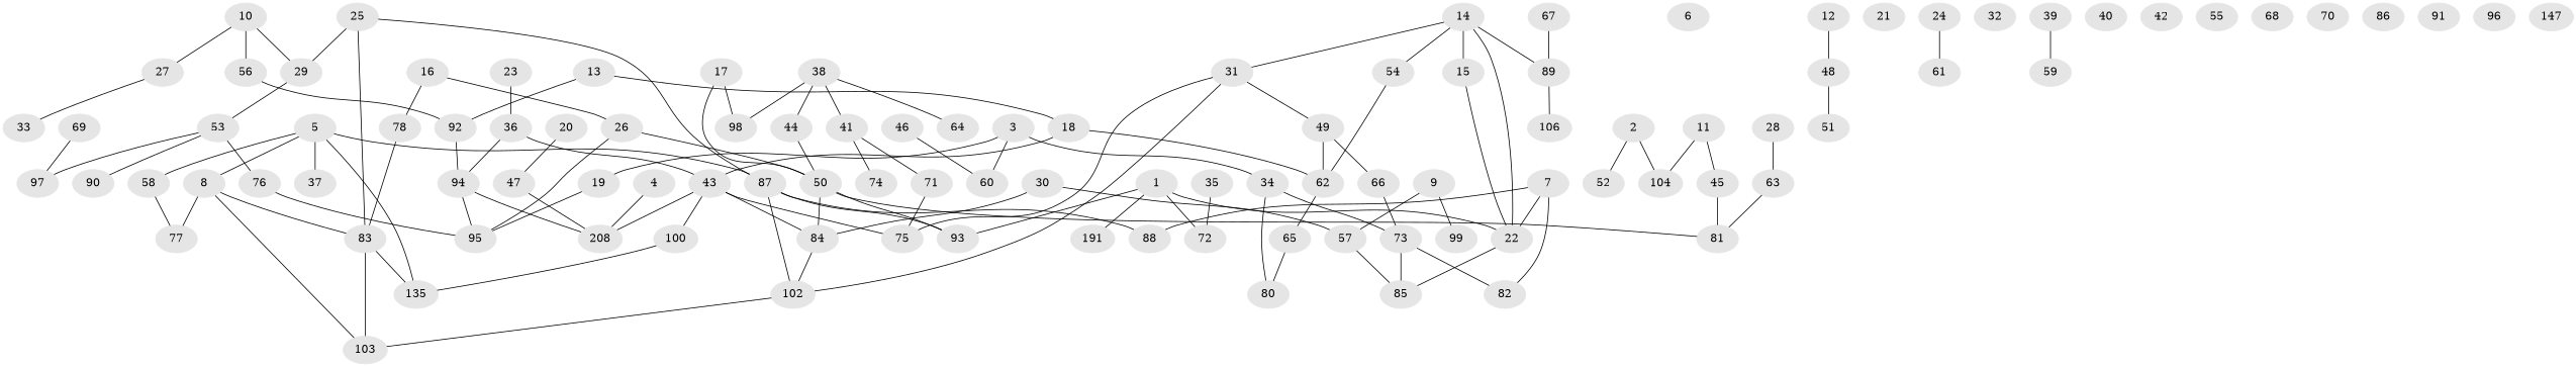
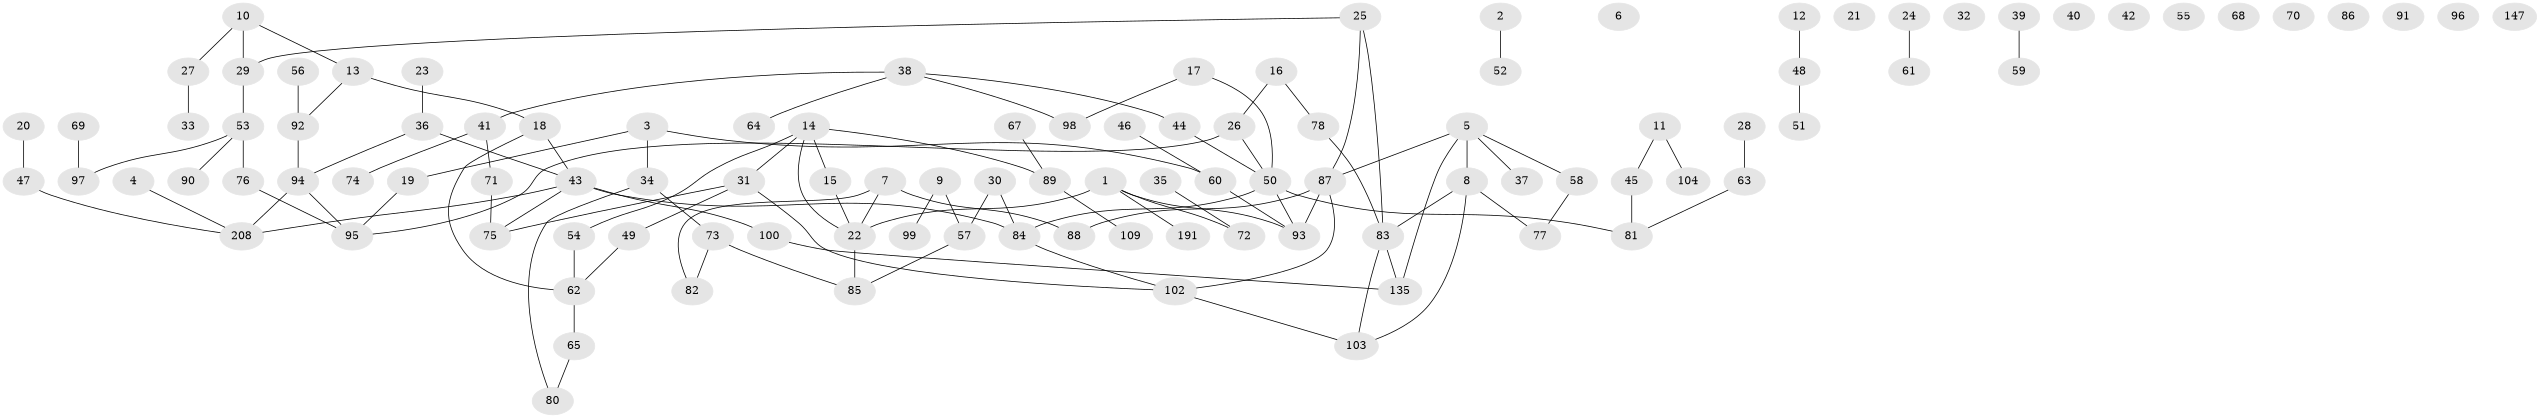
  graph {
    node [color=gray90 style=filled]
    1
    22
    72
    93
    n5 [label=191]
    85
    2
    52
    104
    3
    19
    34
    60
    95
    73
    80
    n17 [label=208]
    4
    5
    8
    58
    n22 [label=135]
    37
    87
    77
    83
    103
    6
    7
    82
    88
    76
    9
    57
    99
    10
    13
    27
    29
    18
    92
    33
    53
    11
    45
    41
    71
    74
    12
    48
    51
    43
    62
    94
    14
    15
    31
    54
    89
    49
    75
    102
-   106
+   106 [label=109]
    16
    26
    78
    50
    17
    98
    84
    81
    100
    65
    20
    47
    21
    23
    36
    24
    61
    25
    28
    63
    90
    97
    30
-   66
    32
    35
    38
    44
    64
    39
    59
    40
    42
    46
    55
    56
    67
    68
    69
    70
    86
    91
    96
    n107 [label=147]
    1 -- 22
    1 -- 72
    1 -- 93
    1 -- n5
    22 -- 85
    2 -- 52
-   2 -- 104
    3 -- 19
    3 -- 34
    3 -- 60
    19 -- 95
    34 -- 73
    34 -- 80
+   60 -- 93
    73 -- 85
    73 -- 82
    4 -- n17
    5 -- 8
    5 -- 58
    5 -- n22
    5 -- 37
    5 -- 87
    8 -- 77
    8 -- 83
    8 -- 103
    58 -- 77
    87 -- 93
    87 -- 88
    87 -- 102
    83 -- n22
    83 -- 103
    7 -- 22
    7 -- 82
    7 -- 88
    76 -- 95
    9 -- 57
    9 -- 99
    57 -- 85
-   10 -- 56
+   10 -- 13
    10 -- 27
    10 -- 29
    13 -- 18
    13 -- 92
    27 -- 33
    29 -- 53
    18 -- 43
    18 -- 62
    92 -- 94
    53 -- 76
    53 -- 90
    53 -- 97
    11 -- 104
    11 -- 45
    45 -- 81
    41 -- 71
    41 -- 74
    71 -- 75
    12 -- 48
    48 -- 51
    43 -- n17
    43 -- 75
    43 -- 84
    43 -- 100
    62 -- 65
    94 -- 95
    94 -- n17
    14 -- 22
    14 -- 15
    14 -- 31
    14 -- 54
    14 -- 89
    15 -- 22
    31 -- 49
    31 -- 75
    31 -- 102
    54 -- 62
    89 -- 106
    49 -- 62
-   49 -- 66
    102 -- 103
    16 -- 26
    16 -- 78
    26 -- 95
    26 -- 50
    78 -- 83
    50 -- 93
    50 -- 84
    50 -- 81
    17 -- 50
    17 -- 98
    84 -- 102
    100 -- n22
    65 -- 80
    20 -- 47
    47 -- n17
    23 -- 36
    36 -- 43
    36 -- 94
    24 -- 61
    25 -- 87
    25 -- 83
    25 -- 29
    28 -- 63
    63 -- 81
    30 -- 57
    30 -- 84
-   66 -- 73
    35 -- 72
    38 -- 41
    38 -- 98
    38 -- 44
    38 -- 64
    44 -- 50
    39 -- 59
    46 -- 60
    56 -- 92
    67 -- 89
    69 -- 97
  }
